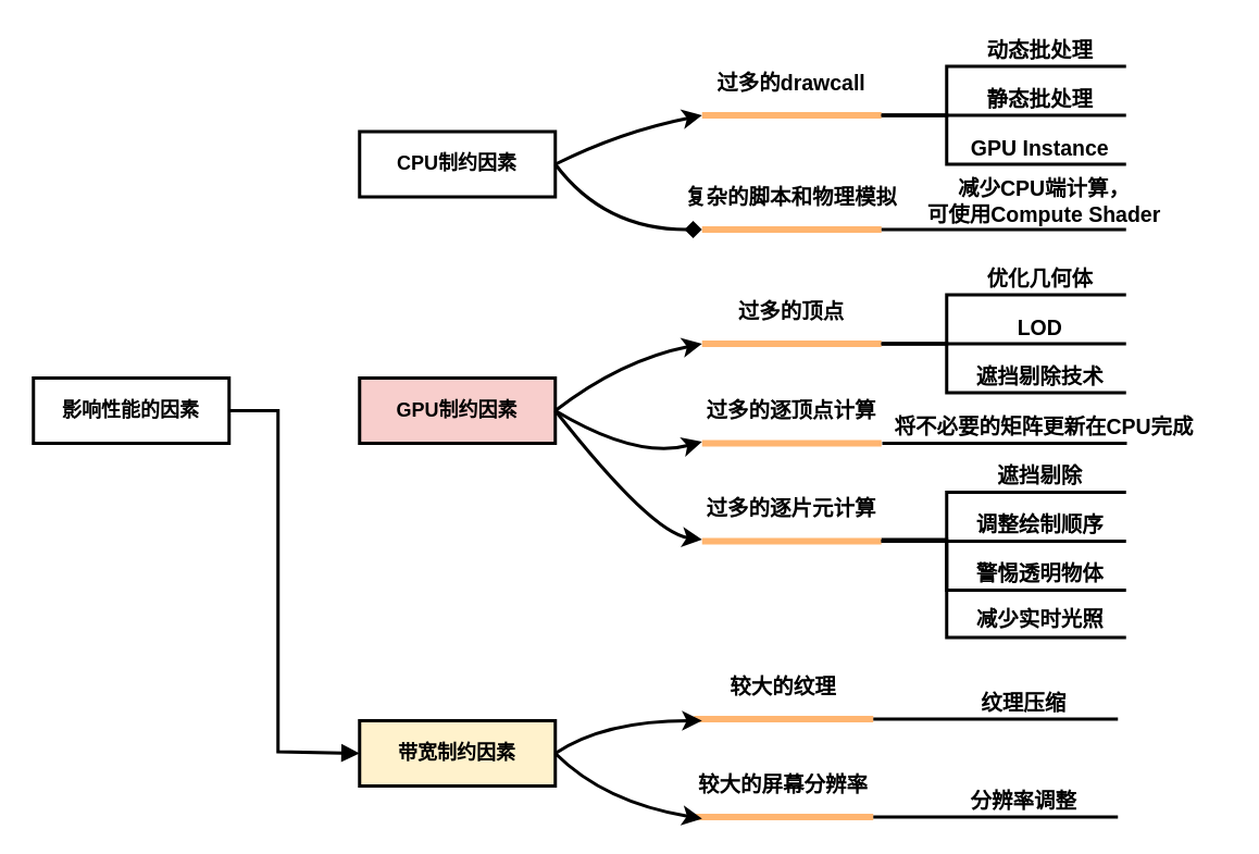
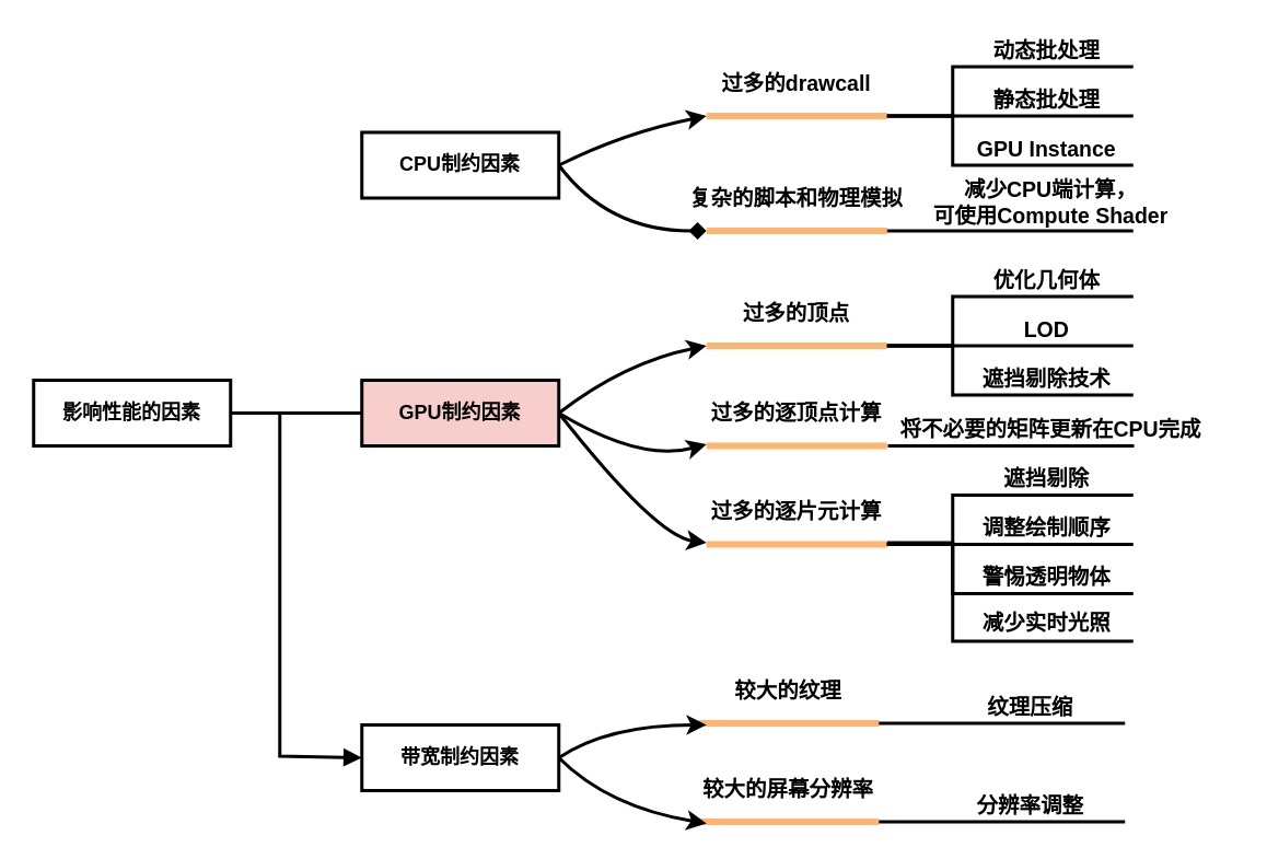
  <mxCell id="0" />
  <mxCell id="1" parent="0" />
  <mxCell id="2" value="&lt;b&gt;影响性能的因素&lt;/b&gt;" style="rounded=0;whiteSpace=wrap;html=1;strokeWidth=2;" parent="1" vertex="1"><mxGeometry x="20" y="231" width="120" height="40" as="geometry" /></mxCell>
  <mxCell id="3" value="&lt;b&gt;CPU制约因素&lt;/b&gt;" style="rounded=0;whiteSpace=wrap;html=1;strokeWidth=2;" parent="1" vertex="1"><mxGeometry x="220" y="80" width="120" height="40" as="geometry" /></mxCell>
  <mxCell id="4" value="&lt;b&gt;GPU制约因素&lt;/b&gt;" style="rounded=0;whiteSpace=wrap;html=1;strokeWidth=2;fillColor=#f8cecc;" parent="1" vertex="1"><mxGeometry x="220" y="231" width="120" height="40" as="geometry" /></mxCell>
- <mxCell id="5" value="&lt;b&gt;带宽制约因素&lt;/b&gt;" style="rounded=0;whiteSpace=wrap;html=1;strokeWidth=2;fillColor=#fff2cc;" parent="1" vertex="1"><mxGeometry x="220" y="441" width="120" height="40" as="geometry" /></mxCell>
+ <mxCell id="5" value="&lt;b&gt;带宽制约因素&lt;/b&gt;" style="rounded=0;whiteSpace=wrap;html=1;strokeWidth=2;" parent="1" vertex="1"><mxGeometry x="220" y="441" width="120" height="40" as="geometry" /></mxCell>
  <mxCell id="6" value="" style="endArrow=none;html=1;strokeColor=#FFB570;strokeWidth=4;" parent="1" edge="1"><mxGeometry width="50" height="50" relative="1" as="geometry"><mxPoint x="430" y="70" as="sourcePoint" /><mxPoint x="540" y="70" as="targetPoint" /></mxGeometry></mxCell>
  <mxCell id="7" value="过多的drawcall" style="text;html=1;strokeColor=none;fillColor=none;align=center;verticalAlign=middle;whiteSpace=wrap;rounded=0;fontSize=13;fontStyle=1" parent="1" vertex="1"><mxGeometry x="410" y="40" width="150" height="20" as="geometry" /></mxCell>
  <mxCell id="8" value="" style="endArrow=none;html=1;strokeColor=#FFB570;strokeWidth=4;" parent="1" edge="1"><mxGeometry width="50" height="50" relative="1" as="geometry"><mxPoint x="430" y="140" as="sourcePoint" /><mxPoint x="540" y="140" as="targetPoint" /></mxGeometry></mxCell>
  <mxCell id="9" value="复杂的脚本和物理模拟" style="text;html=1;strokeColor=none;fillColor=none;align=center;verticalAlign=middle;whiteSpace=wrap;rounded=0;fontSize=13;fontStyle=1" parent="1" vertex="1"><mxGeometry x="410" y="110" width="150" height="20" as="geometry" /></mxCell>
  <mxCell id="10" value="" style="endArrow=none;html=1;strokeColor=#FFB570;strokeWidth=4;" parent="1" edge="1"><mxGeometry width="50" height="50" relative="1" as="geometry"><mxPoint x="430" y="210" as="sourcePoint" /><mxPoint x="540" y="210" as="targetPoint" /></mxGeometry></mxCell>
  <mxCell id="11" value="过多的顶点" style="text;html=1;strokeColor=none;fillColor=none;align=center;verticalAlign=middle;whiteSpace=wrap;rounded=0;fontSize=13;fontStyle=1" parent="1" vertex="1"><mxGeometry x="435" y="180" width="100" height="20" as="geometry" /></mxCell>
  <mxCell id="12" value="" style="endArrow=none;html=1;strokeColor=#FFB570;strokeWidth=4;" parent="1" edge="1"><mxGeometry width="50" height="50" relative="1" as="geometry"><mxPoint x="430" y="271" as="sourcePoint" /><mxPoint x="540" y="271" as="targetPoint" /></mxGeometry></mxCell>
  <mxCell id="13" value="过多的逐顶点计算" style="text;html=1;strokeColor=none;fillColor=none;align=center;verticalAlign=middle;whiteSpace=wrap;rounded=0;fontSize=13;fontStyle=1" parent="1" vertex="1"><mxGeometry x="410" y="241" width="150" height="20" as="geometry" /></mxCell>
  <mxCell id="14" value="" style="endArrow=none;html=1;strokeColor=#FFB570;strokeWidth=4;" parent="1" edge="1"><mxGeometry width="50" height="50" relative="1" as="geometry"><mxPoint x="430" y="331" as="sourcePoint" /><mxPoint x="540" y="331" as="targetPoint" /></mxGeometry></mxCell>
  <mxCell id="15" value="过多的逐片元计算" style="text;html=1;strokeColor=none;fillColor=none;align=center;verticalAlign=middle;whiteSpace=wrap;rounded=0;fontSize=13;fontStyle=1" parent="1" vertex="1"><mxGeometry x="415" y="301" width="140" height="20" as="geometry" /></mxCell>
  <mxCell id="16" value="" style="endArrow=none;html=1;strokeColor=#FFB570;strokeWidth=4;" parent="1" edge="1"><mxGeometry width="50" height="50" relative="1" as="geometry"><mxPoint x="425" y="440" as="sourcePoint" /><mxPoint x="535" y="440" as="targetPoint" /></mxGeometry></mxCell>
  <mxCell id="17" value="较大的纹理" style="text;html=1;strokeColor=none;fillColor=none;align=center;verticalAlign=middle;whiteSpace=wrap;rounded=0;fontSize=13;fontStyle=1" parent="1" vertex="1"><mxGeometry x="405" y="410" width="150" height="20" as="geometry" /></mxCell>
  <mxCell id="18" value="" style="endArrow=none;html=1;strokeColor=#FFB570;strokeWidth=4;" parent="1" edge="1"><mxGeometry width="50" height="50" relative="1" as="geometry"><mxPoint x="425" y="500" as="sourcePoint" /><mxPoint x="535" y="500" as="targetPoint" /></mxGeometry></mxCell>
  <mxCell id="19" value="较大的屏幕分辨率" style="text;html=1;strokeColor=none;fillColor=none;align=center;verticalAlign=middle;whiteSpace=wrap;rounded=0;fontSize=13;fontStyle=1" parent="1" vertex="1"><mxGeometry x="405" y="470" width="150" height="20" as="geometry" /></mxCell>
  <mxCell id="20" value="" style="curved=1;endArrow=classic;html=1;strokeWidth=2;fontSize=13;fontColor=#000000;exitX=1;exitY=0.5;exitDx=0;exitDy=0;" parent="1" source="3" edge="1"><mxGeometry width="50" height="50" relative="1" as="geometry"><mxPoint x="350" y="160" as="sourcePoint" /><mxPoint x="430" y="70" as="targetPoint" /><Array as="points"><mxPoint x="380" y="80" /></Array></mxGeometry></mxCell>
  <mxCell id="21" value="" style="curved=1;endArrow=diamond;html=1;strokeWidth=2;fontSize=13;fontColor=#000000;exitX=1;exitY=0.5;exitDx=0;exitDy=0;entryX=0.133;entryY=1.5;entryDx=0;entryDy=0;entryPerimeter=0;" parent="1" source="3" target="9" edge="1"><mxGeometry width="50" height="50" relative="1" as="geometry"><mxPoint x="360" y="230" as="sourcePoint" /><mxPoint x="450" y="200" as="targetPoint" /><Array as="points"><mxPoint x="370" y="140" /></Array></mxGeometry></mxCell>
  <mxCell id="22" value="" style="curved=1;endArrow=classic;html=1;strokeWidth=2;fontSize=13;fontColor=#000000;exitX=1;exitY=0.5;exitDx=0;exitDy=0;" parent="1" source="4" edge="1"><mxGeometry width="50" height="50" relative="1" as="geometry"><mxPoint x="340" y="210" as="sourcePoint" /><mxPoint x="430" y="210" as="targetPoint" /><Array as="points"><mxPoint x="380" y="220" /></Array></mxGeometry></mxCell>
  <mxCell id="23" value="" style="curved=1;endArrow=classic;html=1;strokeWidth=2;fontSize=13;fontColor=#000000;exitX=1;exitY=0.5;exitDx=0;exitDy=0;" parent="1" source="4" edge="1"><mxGeometry width="50" height="50" relative="1" as="geometry"><mxPoint x="350" y="312" as="sourcePoint" /><mxPoint x="430" y="270" as="targetPoint" /><Array as="points"><mxPoint x="390" y="281" /></Array></mxGeometry></mxCell>
  <mxCell id="24" value="" style="curved=1;endArrow=classic;html=1;strokeWidth=2;fontSize=13;fontColor=#000000;exitX=1;exitY=0.5;exitDx=0;exitDy=0;" parent="1" source="4" edge="1"><mxGeometry width="50" height="50" relative="1" as="geometry"><mxPoint x="349" y="296" as="sourcePoint" /><mxPoint x="430" y="330" as="targetPoint" /><Array as="points"><mxPoint x="399" y="326" /></Array></mxGeometry></mxCell>
  <mxCell id="25" value="" style="curved=1;endArrow=classic;html=1;strokeWidth=2;fontSize=13;fontColor=#000000;exitX=1;exitY=0.5;exitDx=0;exitDy=0;" parent="1" source="5" edge="1"><mxGeometry width="50" height="50" relative="1" as="geometry"><mxPoint x="294" y="430" as="sourcePoint" /><mxPoint x="430" y="441" as="targetPoint" /><Array as="points"><mxPoint x="370" y="441" /></Array></mxGeometry></mxCell>
  <mxCell id="26" value="" style="curved=1;endArrow=classic;html=1;strokeWidth=2;fontSize=13;fontColor=#000000;exitX=1;exitY=0.5;exitDx=0;exitDy=0;" parent="1" source="5" edge="1"><mxGeometry width="50" height="50" relative="1" as="geometry"><mxPoint x="349" y="531" as="sourcePoint" /><mxPoint x="430" y="501" as="targetPoint" /><Array as="points"><mxPoint x="370" y="491" /></Array></mxGeometry></mxCell>
+ <mxCell id="27" value="" style="endArrow=none;html=1;strokeColor=#000000;strokeWidth=2;fontSize=13;fontColor=#000000;exitX=1;exitY=0.5;exitDx=0;exitDy=0;entryX=0;entryY=0.5;entryDx=0;entryDy=0;" parent="1" source="2" target="4" edge="1"><mxGeometry width="50" height="50" relative="1" as="geometry"><mxPoint x="190" y="351" as="sourcePoint" /><mxPoint x="240" y="301" as="targetPoint" /></mxGeometry></mxCell>
  <mxCell id="28" value="" style="endArrow=block;html=1;strokeColor=#000000;strokeWidth=2;fontSize=13;fontColor=#000000;exitX=1;exitY=0.5;exitDx=0;exitDy=0;entryX=0;entryY=0.5;entryDx=0;entryDy=0;rounded=0;" parent="1" source="2" target="5" edge="1"><mxGeometry width="50" height="50" relative="1" as="geometry"><mxPoint x="240" y="351" as="sourcePoint" /><mxPoint x="290" y="301" as="targetPoint" /><Array as="points"><mxPoint x="170" y="251" /><mxPoint x="170" y="460" /></Array></mxGeometry></mxCell>
  <mxCell id="29" value="" style="endArrow=none;html=1;strokeColor=#000000;strokeWidth=2;fontSize=13;fontColor=#000000;rounded=0;" parent="1" edge="1"><mxGeometry width="50" height="50" relative="1" as="geometry"><mxPoint x="540" y="70" as="sourcePoint" /><mxPoint x="690" y="40" as="targetPoint" /><Array as="points"><mxPoint x="580" y="70" /><mxPoint x="580" y="40" /></Array></mxGeometry></mxCell>
  <mxCell id="30" value="动态批处理" style="text;html=1;strokeColor=none;fillColor=none;align=center;verticalAlign=middle;whiteSpace=wrap;rounded=0;fontSize=13;fontStyle=1" parent="1" vertex="1"><mxGeometry x="580" y="20" width="115" height="20" as="geometry" /></mxCell>
  <mxCell id="31" value="" style="endArrow=none;html=1;strokeColor=#000000;strokeWidth=2;fontSize=13;fontColor=#000000;" parent="1" edge="1"><mxGeometry width="50" height="50" relative="1" as="geometry"><mxPoint x="540" y="70" as="sourcePoint" /><mxPoint x="690" y="70" as="targetPoint" /></mxGeometry></mxCell>
  <mxCell id="32" value="静态批处理" style="text;html=1;strokeColor=none;fillColor=none;align=center;verticalAlign=middle;whiteSpace=wrap;rounded=0;fontSize=13;fontStyle=1" parent="1" vertex="1"><mxGeometry x="580" y="50" width="115" height="20" as="geometry" /></mxCell>
  <mxCell id="33" value="" style="endArrow=none;html=1;strokeColor=#000000;strokeWidth=2;fontSize=13;fontColor=#000000;rounded=0;" parent="1" edge="1"><mxGeometry width="50" height="50" relative="1" as="geometry"><mxPoint x="540" y="70" as="sourcePoint" /><mxPoint x="690" y="100" as="targetPoint" /><Array as="points"><mxPoint x="580" y="70" /><mxPoint x="580" y="100" /></Array></mxGeometry></mxCell>
  <mxCell id="34" value="GPU Instance" style="text;html=1;strokeColor=none;fillColor=none;align=center;verticalAlign=middle;whiteSpace=wrap;rounded=0;fontSize=13;fontStyle=1" parent="1" vertex="1"><mxGeometry x="580" y="80" width="115" height="20" as="geometry" /></mxCell>
  <mxCell id="35" value="" style="endArrow=none;html=1;strokeColor=#000000;strokeWidth=2;fontSize=13;fontColor=#000000;" parent="1" edge="1"><mxGeometry width="50" height="50" relative="1" as="geometry"><mxPoint x="540" y="140" as="sourcePoint" /><mxPoint x="690" y="140" as="targetPoint" /></mxGeometry></mxCell>
  <mxCell id="36" value="减少CPU端计算，&lt;br&gt;可使用Compute Shader" style="text;html=1;strokeColor=none;fillColor=none;align=center;verticalAlign=middle;whiteSpace=wrap;rounded=0;fontSize=13;fontStyle=1" parent="1" vertex="1"><mxGeometry x="560" y="113" width="160" height="20" as="geometry" /></mxCell>
  <mxCell id="37" value="" style="endArrow=none;html=1;strokeColor=#000000;strokeWidth=2;fontSize=13;fontColor=#000000;rounded=0;" parent="1" edge="1"><mxGeometry width="50" height="50" relative="1" as="geometry"><mxPoint x="540" y="210" as="sourcePoint" /><mxPoint x="690" y="180" as="targetPoint" /><Array as="points"><mxPoint x="580" y="210" /><mxPoint x="580" y="180" /></Array></mxGeometry></mxCell>
  <mxCell id="38" value="优化几何体" style="text;html=1;strokeColor=none;fillColor=none;align=center;verticalAlign=middle;whiteSpace=wrap;rounded=0;fontSize=13;fontStyle=1" parent="1" vertex="1"><mxGeometry x="580" y="160" width="115" height="20" as="geometry" /></mxCell>
  <mxCell id="39" value="" style="endArrow=none;html=1;strokeColor=#000000;strokeWidth=2;fontSize=13;fontColor=#000000;" parent="1" edge="1"><mxGeometry width="50" height="50" relative="1" as="geometry"><mxPoint x="540" y="210" as="sourcePoint" /><mxPoint x="690" y="210" as="targetPoint" /></mxGeometry></mxCell>
  <mxCell id="40" value="LOD" style="text;html=1;strokeColor=none;fillColor=none;align=center;verticalAlign=middle;whiteSpace=wrap;rounded=0;fontSize=13;fontStyle=1" parent="1" vertex="1"><mxGeometry x="580" y="190" width="115" height="20" as="geometry" /></mxCell>
  <mxCell id="41" value="" style="endArrow=none;html=1;strokeColor=#000000;strokeWidth=2;fontSize=13;fontColor=#000000;rounded=0;" parent="1" edge="1"><mxGeometry width="50" height="50" relative="1" as="geometry"><mxPoint x="540" y="210" as="sourcePoint" /><mxPoint x="690" y="240" as="targetPoint" /><Array as="points"><mxPoint x="580" y="210" /><mxPoint x="580" y="240" /></Array></mxGeometry></mxCell>
  <mxCell id="42" value="遮挡剔除技术" style="text;html=1;strokeColor=none;fillColor=none;align=center;verticalAlign=middle;whiteSpace=wrap;rounded=0;fontSize=13;fontStyle=1" parent="1" vertex="1"><mxGeometry x="580" y="220" width="115" height="20" as="geometry" /></mxCell>
  <mxCell id="43" value="" style="endArrow=none;html=1;strokeColor=#000000;strokeWidth=2;fontSize=13;fontColor=#000000;" parent="1" edge="1"><mxGeometry width="50" height="50" relative="1" as="geometry"><mxPoint x="540.5" y="271" as="sourcePoint" /><mxPoint x="690.5" y="271" as="targetPoint" /></mxGeometry></mxCell>
  <mxCell id="44" value="将不必要的矩阵更新在CPU完成" style="text;html=1;strokeColor=none;fillColor=none;align=center;verticalAlign=middle;whiteSpace=wrap;rounded=0;fontSize=13;fontStyle=1" parent="1" vertex="1"><mxGeometry x="530.25" y="251" width="219.5" height="20" as="geometry" /></mxCell>
  <mxCell id="45" value="" style="endArrow=none;html=1;strokeColor=#000000;strokeWidth=2;fontSize=13;fontColor=#000000;rounded=0;" parent="1" edge="1"><mxGeometry width="50" height="50" relative="1" as="geometry"><mxPoint x="540" y="331" as="sourcePoint" /><mxPoint x="690" y="301" as="targetPoint" /><Array as="points"><mxPoint x="580" y="331" /><mxPoint x="580" y="301" /></Array></mxGeometry></mxCell>
  <mxCell id="46" value="遮挡剔除" style="text;html=1;strokeColor=none;fillColor=none;align=center;verticalAlign=middle;whiteSpace=wrap;rounded=0;fontSize=13;fontStyle=1" parent="1" vertex="1"><mxGeometry x="580" y="281" width="115" height="20" as="geometry" /></mxCell>
  <mxCell id="47" value="" style="endArrow=none;html=1;strokeColor=#000000;strokeWidth=2;fontSize=13;fontColor=#000000;" parent="1" edge="1"><mxGeometry width="50" height="50" relative="1" as="geometry"><mxPoint x="540" y="331" as="sourcePoint" /><mxPoint x="690" y="331" as="targetPoint" /></mxGeometry></mxCell>
  <mxCell id="48" value="调整绘制顺序" style="text;html=1;strokeColor=none;fillColor=none;align=center;verticalAlign=middle;whiteSpace=wrap;rounded=0;fontSize=13;fontStyle=1" parent="1" vertex="1"><mxGeometry x="580" y="311" width="115" height="20" as="geometry" /></mxCell>
  <mxCell id="49" value="" style="endArrow=none;html=1;strokeColor=#000000;strokeWidth=2;fontSize=13;fontColor=#000000;rounded=0;" parent="1" edge="1"><mxGeometry width="50" height="50" relative="1" as="geometry"><mxPoint x="540" y="331" as="sourcePoint" /><mxPoint x="690" y="361" as="targetPoint" /><Array as="points"><mxPoint x="580" y="331" /><mxPoint x="580" y="361" /></Array></mxGeometry></mxCell>
  <mxCell id="50" value="警惕透明物体" style="text;html=1;strokeColor=none;fillColor=none;align=center;verticalAlign=middle;whiteSpace=wrap;rounded=0;fontSize=13;fontStyle=1" parent="1" vertex="1"><mxGeometry x="580" y="341" width="115" height="20" as="geometry" /></mxCell>
  <mxCell id="51" value="" style="endArrow=none;html=1;strokeColor=#000000;strokeWidth=2;fontSize=13;fontColor=#000000;rounded=0;" parent="1" edge="1"><mxGeometry width="50" height="50" relative="1" as="geometry"><mxPoint x="540" y="330" as="sourcePoint" /><mxPoint x="690" y="390" as="targetPoint" /><Array as="points"><mxPoint x="580" y="330" /><mxPoint x="580" y="390" /></Array></mxGeometry></mxCell>
  <mxCell id="52" value="减少实时光照" style="text;html=1;strokeColor=none;fillColor=none;align=center;verticalAlign=middle;whiteSpace=wrap;rounded=0;fontSize=13;fontStyle=1" parent="1" vertex="1"><mxGeometry x="580" y="369" width="115" height="20" as="geometry" /></mxCell>
  <mxCell id="53" value="" style="endArrow=none;html=1;strokeColor=#000000;strokeWidth=2;fontSize=13;fontColor=#000000;" parent="1" edge="1"><mxGeometry width="50" height="50" relative="1" as="geometry"><mxPoint x="535" y="440" as="sourcePoint" /><mxPoint x="685" y="440" as="targetPoint" /></mxGeometry></mxCell>
  <mxCell id="54" value="纹理压缩" style="text;html=1;strokeColor=none;fillColor=none;align=center;verticalAlign=middle;whiteSpace=wrap;rounded=0;fontSize=13;fontStyle=1" parent="1" vertex="1"><mxGeometry x="570" y="420" width="115" height="20" as="geometry" /></mxCell>
  <mxCell id="55" value="" style="endArrow=none;html=1;strokeColor=#000000;strokeWidth=2;fontSize=13;fontColor=#000000;" parent="1" edge="1"><mxGeometry width="50" height="50" relative="1" as="geometry"><mxPoint x="535" y="500" as="sourcePoint" /><mxPoint x="685" y="500" as="targetPoint" /></mxGeometry></mxCell>
  <mxCell id="56" value="分辨率调整" style="text;html=1;strokeColor=none;fillColor=none;align=center;verticalAlign=middle;whiteSpace=wrap;rounded=0;fontSize=13;fontStyle=1" parent="1" vertex="1"><mxGeometry x="570" y="480" width="115" height="20" as="geometry" /></mxCell>
